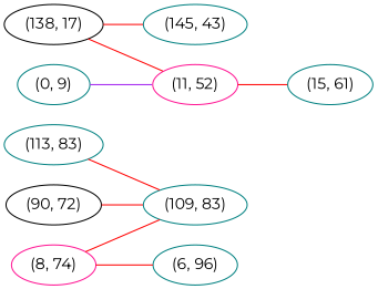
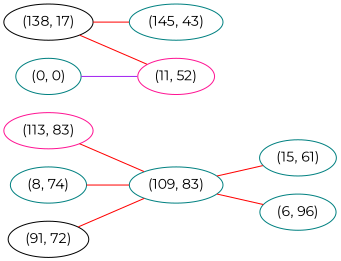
  graph {
    fontname=Montserrat
    rankdir=LR
    node [color=teal fontname=Montserrat]
    edge [color=red fontname=Montserrat weight=1]
    n1 [label="(109, 83)"]
-   "(113, 83)"
+   "(113, 83)" [color=deeppink]
    "(145, 43)"
    "(138, 17)" [color=black]
    "(11, 52)" [color=deeppink]
    "(15, 61)"
-   "(8, 74)" [color=deeppink]
+   "(8, 74)"
    n8 [label="(6, 96)"]
-   "(0, 0)" [label="(0, 9)"]
-   "(91, 72)" [color=black label="(90, 72)"]
+   "(0, 0)"
+   "(91, 72)" [color=black]
    "(113, 83)" -- n1
    "(138, 17)" -- "(145, 43)"
    "(138, 17)" -- "(11, 52)"
-   "(11, 52)" -- "(15, 61)"
+   n1 -- "(15, 61)"
    "(8, 74)" -- n1
-   "(8, 74)" -- n8
+   n1 -- n8
    "(0, 0)" -- "(11, 52)" [color=purple weight=4]
    "(91, 72)" -- n1
  }
